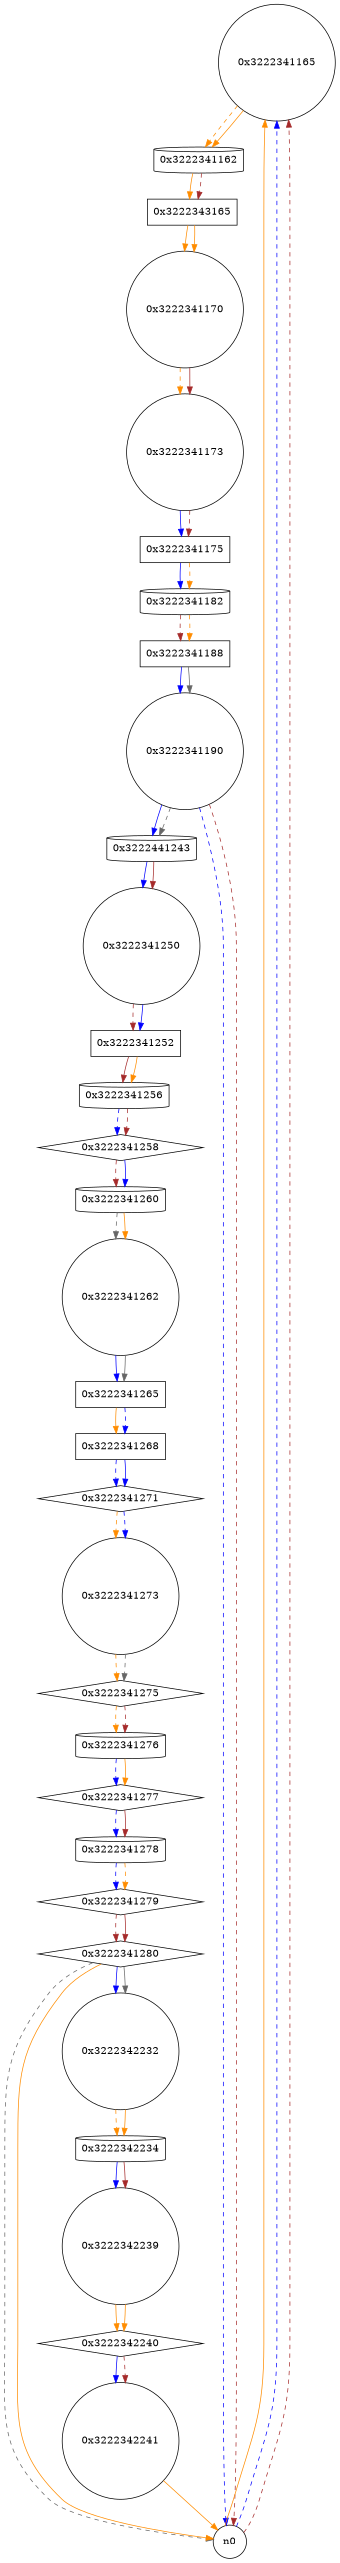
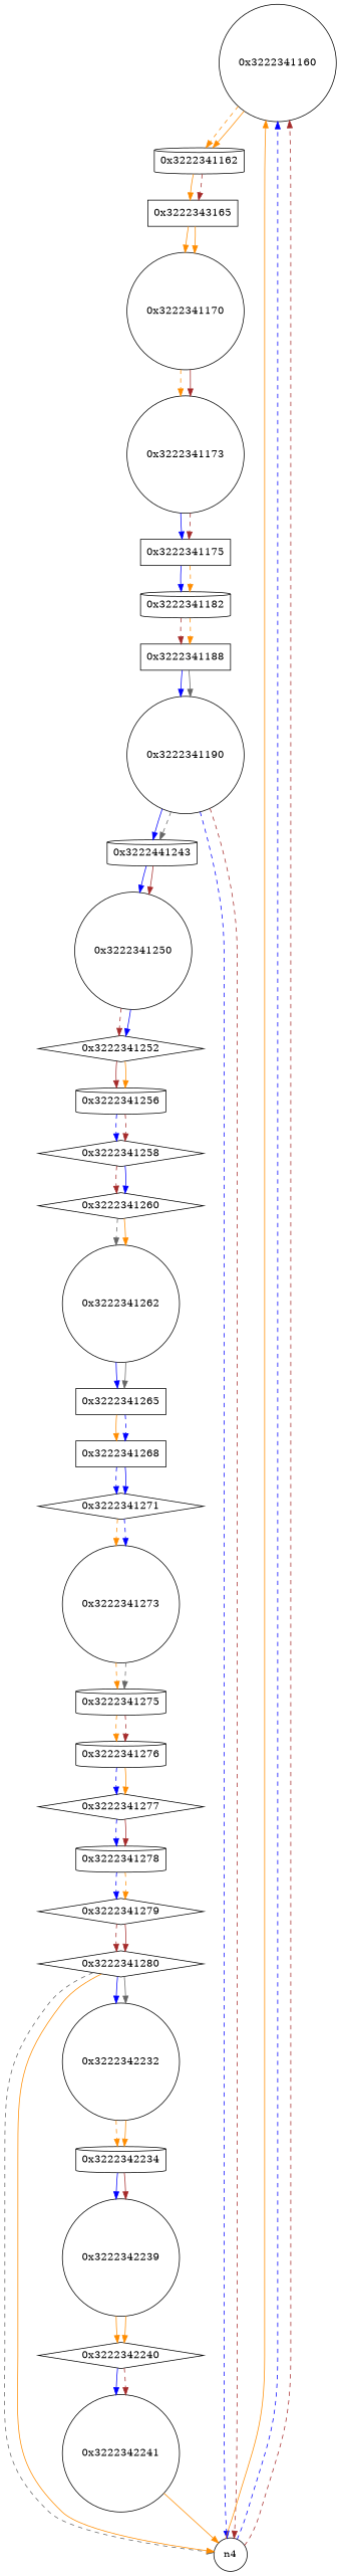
  digraph {
    node [shape=circle]
    edge [color=darkorange style=solid]
-   n1 [label="0x3222341165"]
+   n1 [label="0x3222341160"]
    n2 [label="0x3222341162" shape=cylinder]
    n3 [label="0x3222343165" shape=box]
    n4 [label="0x3222341170"]
    n5 [label="0x3222341173"]
    n6 [label="0x3222341175" shape=box]
    n7 [label="0x3222341182" shape=cylinder]
    n8 [label="0x3222341188" shape=box]
    n9 [label="0x3222341190"]
    n10 [label="0x3222441243" shape=cylinder]
-   n0
+   n0 [label=n4]
    n11 [label="0x3222341250"]
-   n12 [label="0x3222341252" shape=box]
+   n12 [label="0x3222341252" shape=diamond]
    n13 [label="0x3222341256" shape=cylinder]
    n14 [label="0x3222341258" shape=diamond]
-   n15 [label="0x3222341260" shape=cylinder]
+   n15 [label="0x3222341260" shape=diamond]
    n16 [label="0x3222341262"]
    n17 [label="0x3222341265" shape=box]
    n18 [label="0x3222341268" shape=box]
    n19 [label="0x3222341271" shape=diamond]
    n20 [label="0x3222341273"]
-   n21 [label="0x3222341275" shape=diamond]
+   n21 [label="0x3222341275" shape=cylinder]
    n22 [label="0x3222341276" shape=cylinder]
    n23 [label="0x3222341277" shape=diamond]
    n24 [label="0x3222341278" shape=cylinder]
    n25 [label="0x3222341279" shape=diamond]
    n26 [label="0x3222341280" shape=diamond]
    n27 [label="0x3222342232"]
    n28 [label="0x3222342234" shape=cylinder]
    n29 [label="0x3222342239"]
    n30 [label="0x3222342240" shape=diamond]
    n31 [label="0x3222342241"]
    n1 -> n2 [style=dashed]
    n1 -> n2
    n2 -> n3
    n2 -> n3 [color=brown style=dashed]
    n3 -> n4
    n3 -> n4
    n4 -> n5 [style=dashed]
    n4 -> n5 [color=brown]
    n5 -> n6 [color=blue]
    n5 -> n6 [color=brown style=dashed]
    n6 -> n7 [color=blue]
    n6 -> n7 [style=dashed]
    n7 -> n8 [color=brown style=dashed]
    n7 -> n8 [style=dashed]
    n8 -> n9 [color=blue]
    n8 -> n9 [color=gray40]
    n9 -> n10 [color=blue]
    n9 -> n10 [color=gray40 style=dashed]
    n9 -> n0 [color=blue style=dashed]
    n9 -> n0 [color=brown style=dashed]
    n10 -> n11 [color=blue]
    n10 -> n11 [color=brown]
    n0 -> n1
    n0 -> n1 [color=blue style=dashed]
    n0 -> n1 [color=brown style=dashed]
    n11 -> n12 [color=brown style=dashed]
    n11 -> n12 [color=blue]
    n12 -> n13 [color=brown]
    n12 -> n13
    n13 -> n14 [color=blue style=dashed]
    n13 -> n14 [color=brown style=dashed]
    n14 -> n15 [color=brown style=dashed]
    n14 -> n15 [color=blue]
    n15 -> n16 [color=gray40 style=dashed]
    n15 -> n16
    n16 -> n17 [color=blue]
    n16 -> n17 [color=gray40]
    n17 -> n18
    n17 -> n18 [color=blue style=dashed]
    n18 -> n19 [color=blue style=dashed]
    n18 -> n19 [color=blue]
    n19 -> n20 [style=dashed]
    n19 -> n20 [color=blue style=dashed]
    n20 -> n21 [style=dashed]
    n20 -> n21 [color=gray40 style=dashed]
    n21 -> n22 [style=dashed]
    n21 -> n22 [color=brown style=dashed]
    n22 -> n23 [color=blue style=dashed]
    n22 -> n23
    n23 -> n24 [color=blue style=dashed]
    n23 -> n24 [color=brown]
    n24 -> n25 [color=blue style=dashed]
    n24 -> n25 [style=dashed]
    n25 -> n26 [color=brown style=dashed]
    n25 -> n26 [color=brown]
    n26 -> n0 [color=gray40 style=dashed]
    n26 -> n0
    n26 -> n27 [color=blue]
    n26 -> n27 [color=gray40]
    n27 -> n28 [style=dashed]
    n27 -> n28
    n28 -> n29 [color=blue]
    n28 -> n29 [color=brown]
    n29 -> n30
    n29 -> n30
    n30 -> n31 [color=blue]
    n30 -> n31 [color=brown style=dashed]
    n31 -> n0
  }
